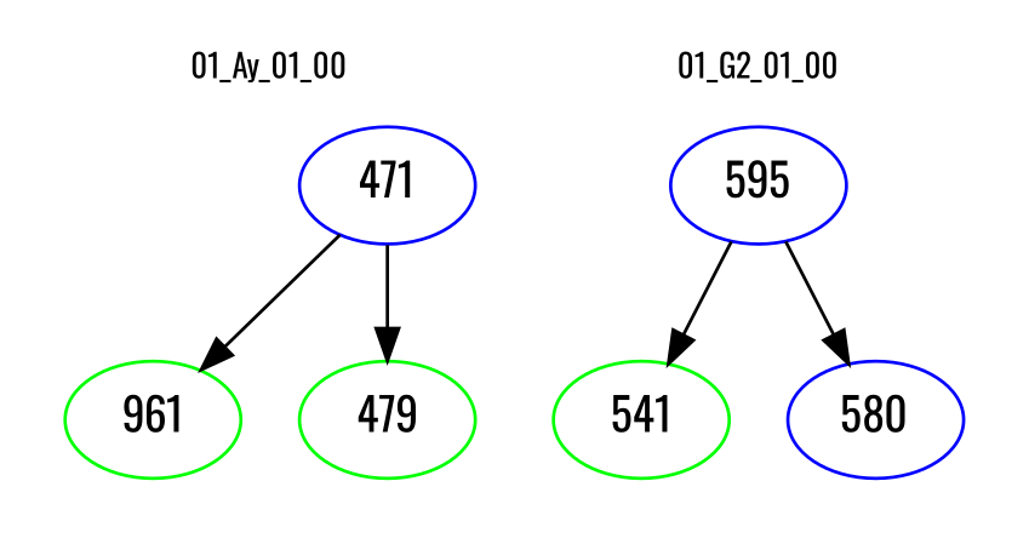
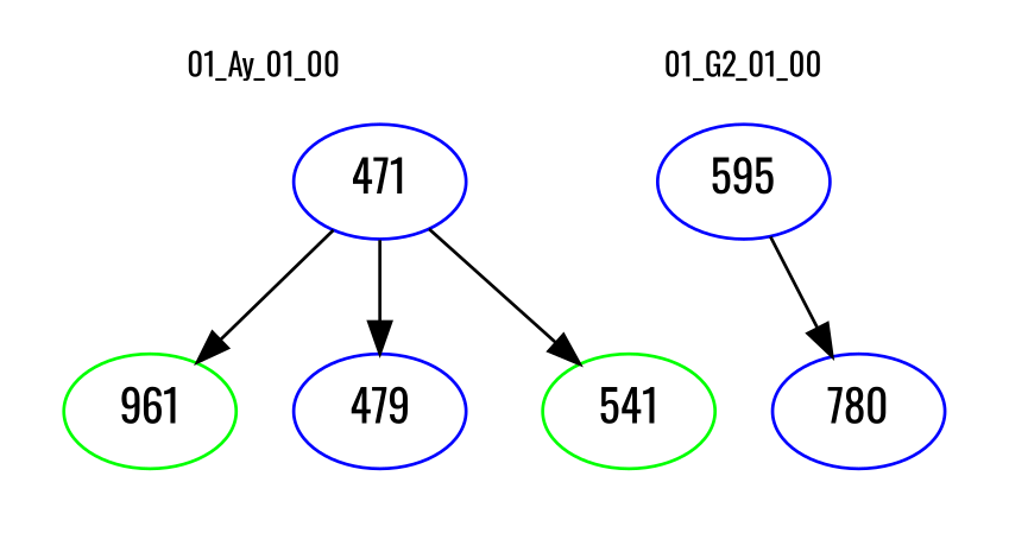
  digraph {
    fontname=Oswald
    node [color=blue fontname=Oswald]
    edge [color=black fontname=Oswald]
    n1 [label=471]
    n2 [color=green label=961]
-   n3 [color=green label=479]
+   n3 [label=479]
    n4 [label=595]
-   n5 [label=580]
+   n5 [label=780]
    n6 [color=green label=541]
    subgraph cluster_1 {
      color=white
      fontsize=10
      label="01_Ay_01_00"
      n1
      n2
      n3
    }
    subgraph cluster_2 {
      color=white
      fontsize=10
      label="01_G2_01_00"
      n4
      n5
      n6
    }
    n1 -> n2
    n1 -> n3
    n4 -> n5
-   n4 -> n6
+   n1 -> n6
  }
